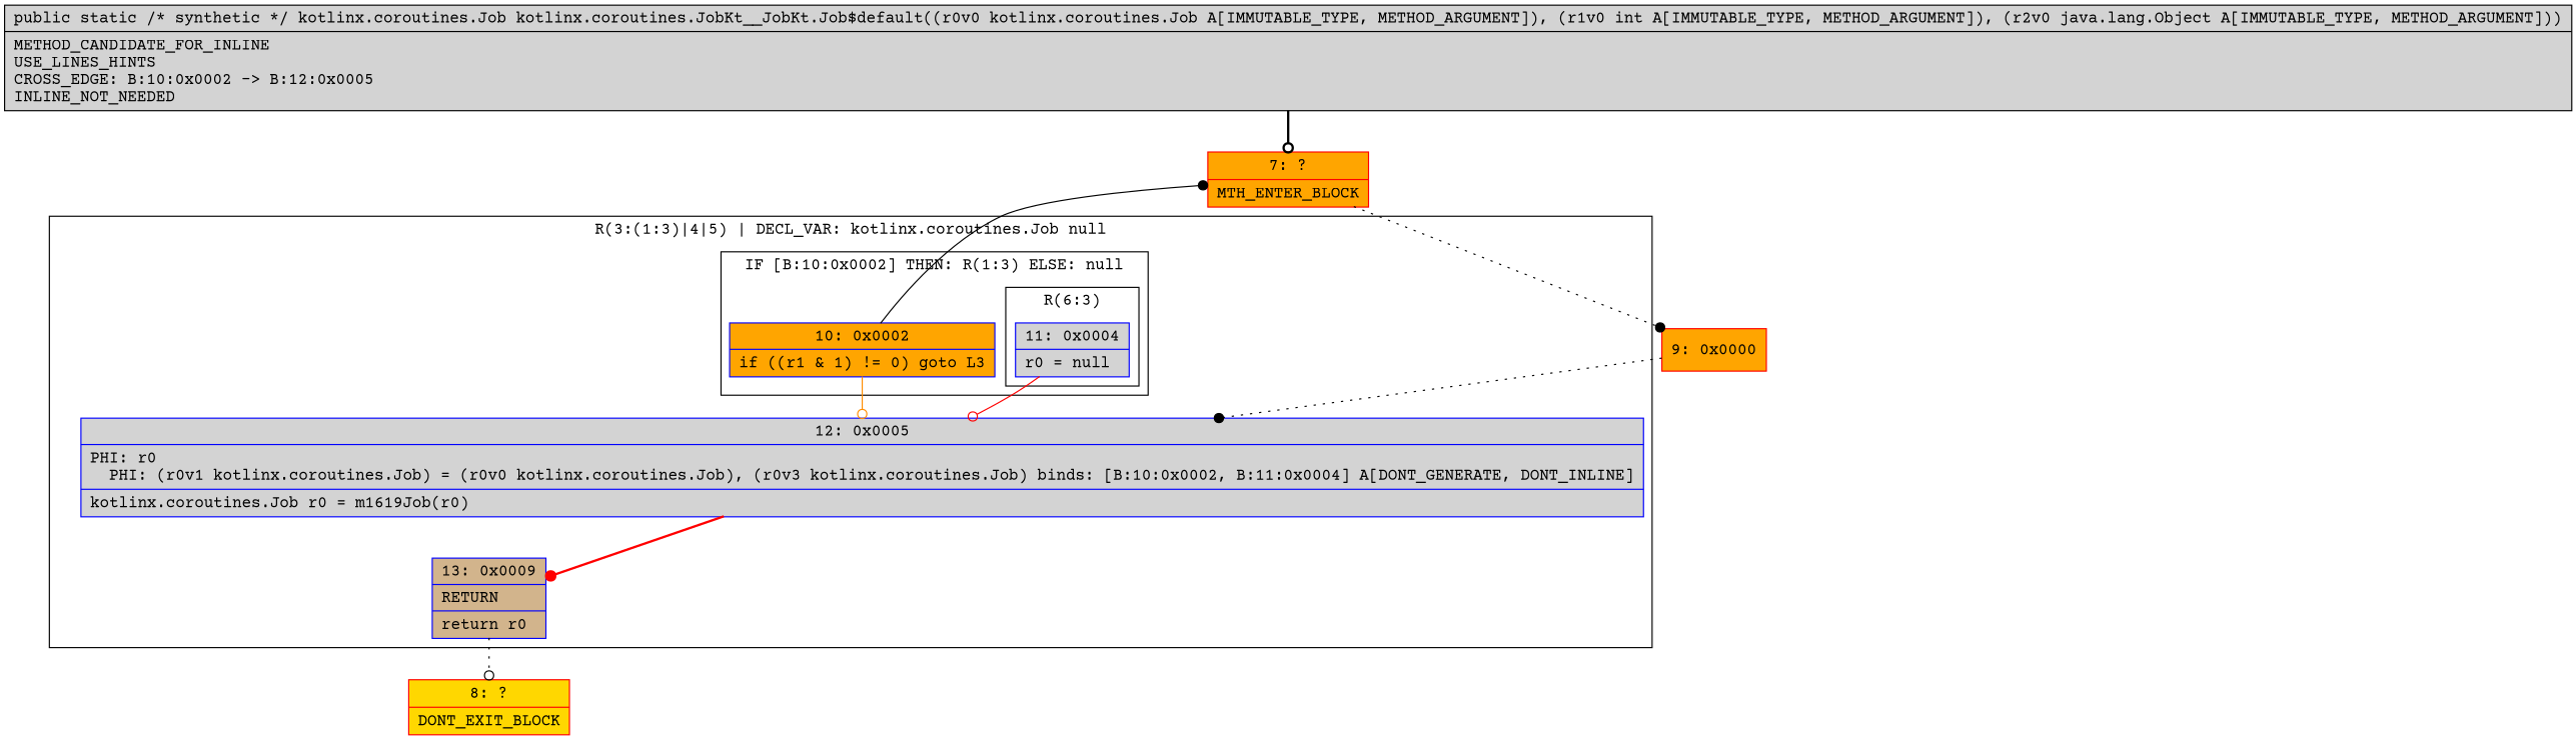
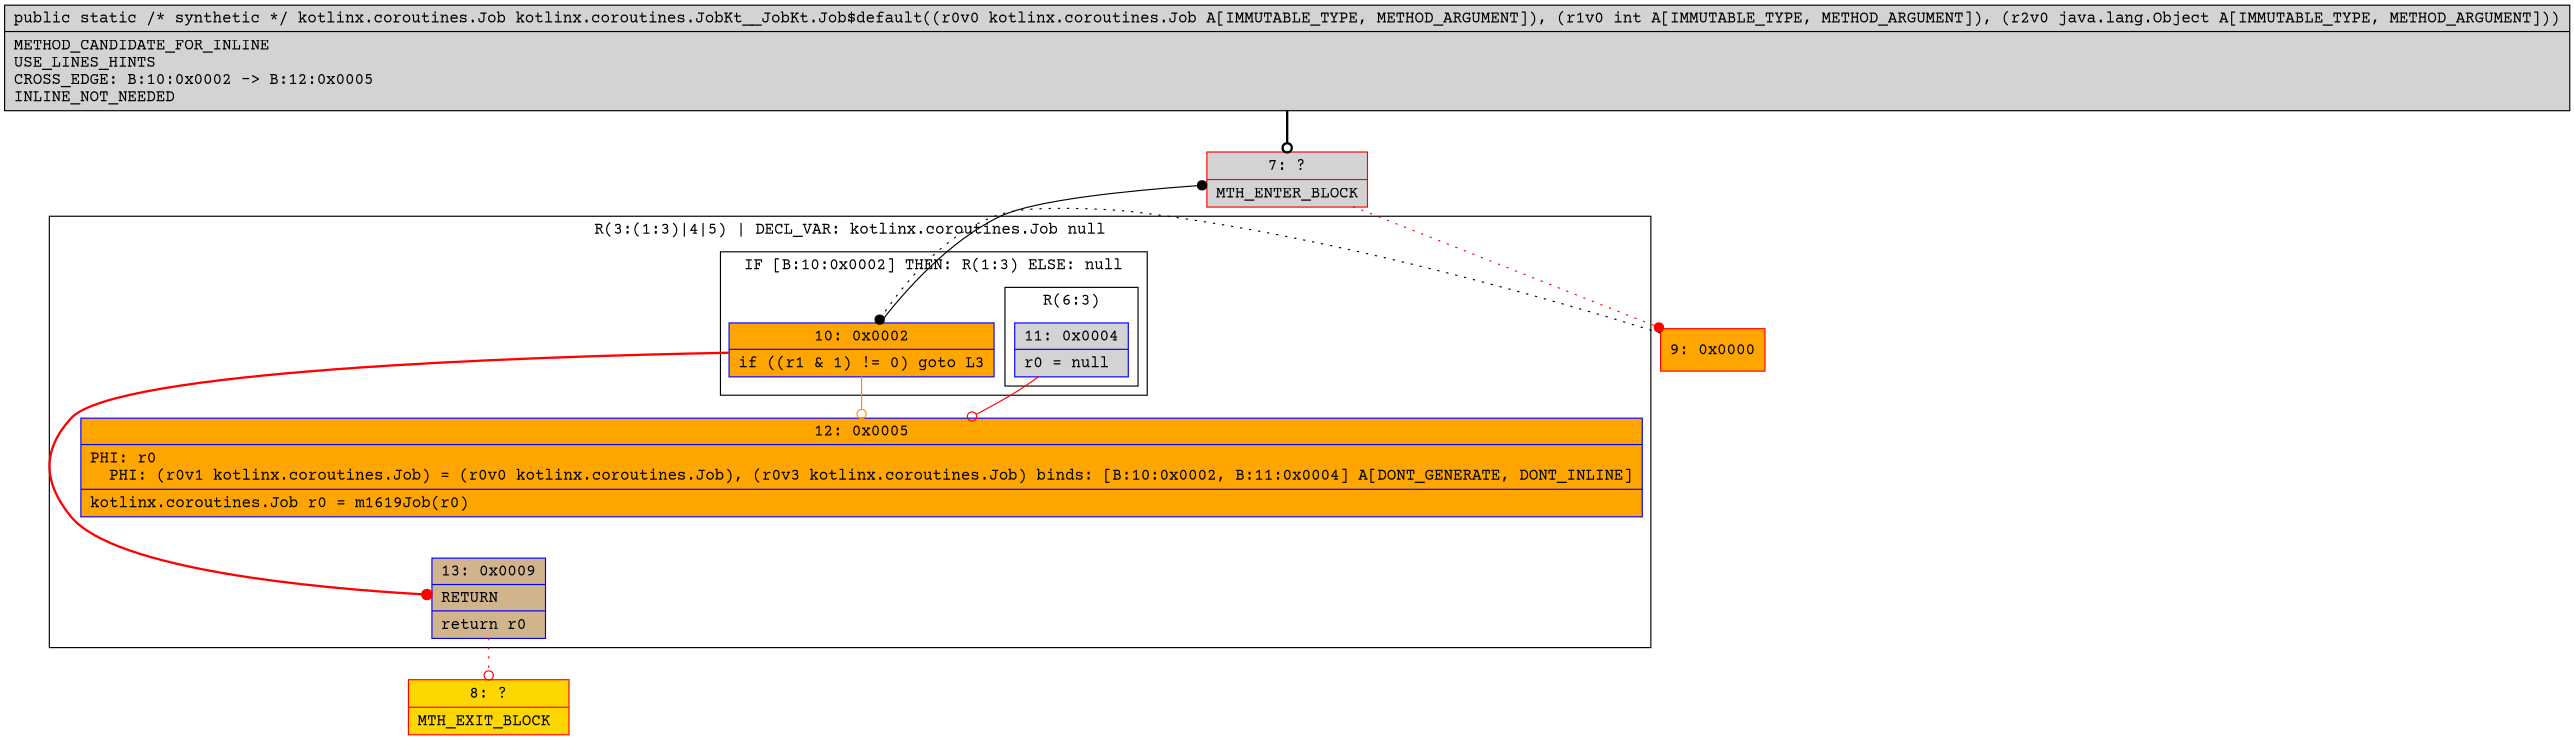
  digraph {
    fontname="Courier Prime"
    node [color=blue fillcolor=orange fontname="Courier Prime" shape=record style=filled]
    edge [arrowhead=odot color=red fontname="Courier Prime" style=solid]
    n1 [fillcolor=lightgrey label="{11\:\ 0x0004|r0 = null\l}"]
    n2 [label="{10\:\ 0x0002|if ((r1 & 1) != 0) goto L3\l}"]
-   n3 [fillcolor=lightgrey label="{12\:\ 0x0005|PHI: r0 \l  PHI: (r0v1 kotlinx.coroutines.Job) = (r0v0 kotlinx.coroutines.Job), (r0v3 kotlinx.coroutines.Job) binds: [B:10:0x0002, B:11:0x0004] A[DONT_GENERATE, DONT_INLINE]\l|kotlinx.coroutines.Job r0 = m1619Job(r0)\l}"]
+   n3 [label="{12\:\ 0x0005|PHI: r0 \l  PHI: (r0v1 kotlinx.coroutines.Job) = (r0v0 kotlinx.coroutines.Job), (r0v3 kotlinx.coroutines.Job) binds: [B:10:0x0002, B:11:0x0004] A[DONT_GENERATE, DONT_INLINE]\l|kotlinx.coroutines.Job r0 = m1619Job(r0)\l}"]
    n4 [fillcolor=tan label="{13\:\ 0x0009|RETURN\l|return r0\l}"]
-   n5 [color=red label="{7\:\ ?|MTH_ENTER_BLOCK\l}"]
-   n6 [color=red fillcolor=gold label="{8\:\ ?|DONT_EXIT_BLOCK\l}"]
+   n5 [color=red fillcolor=lightgrey label="{7\:\ ?|MTH_ENTER_BLOCK\l}"]
+   n6 [color=red fillcolor=gold label="{8\:\ ?|MTH_EXIT_BLOCK\l}"]
    n7 [color=red label="{9\:\ 0x0000}"]
    n8 [fillcolor=lightgrey label="{public static \/* synthetic *\/ kotlinx.coroutines.Job kotlinx.coroutines.JobKt__JobKt.Job$default((r0v0 kotlinx.coroutines.Job A[IMMUTABLE_TYPE, METHOD_ARGUMENT]), (r1v0 int A[IMMUTABLE_TYPE, METHOD_ARGUMENT]), (r2v0 java.lang.Object A[IMMUTABLE_TYPE, METHOD_ARGUMENT]))  | METHOD_CANDIDATE_FOR_INLINE\lUSE_LINES_HINTS\lCROSS_EDGE: B:10:0x0002 \-\> B:12:0x0005\lINLINE_NOT_NEEDED\l}" color=""]
    subgraph cluster_1 {
      label="R(3:(1:3)|4|5) | DECL_VAR: kotlinx.coroutines.Job null\l"
      n3
      n4
      subgraph cluster_2 {
        label="IF [B:10:0x0002] THEN: R(1:3) ELSE: null"
        n2
        subgraph cluster_3 {
          label="R(6:3)"
          n1
        }
      }
    }
    n1 -> n3
    n2 -> n3 [color=darkorange]
    n2 -> n5 [arrowhead=dot color=black]
-   n3 -> n4 [arrowhead=dot style=bold]
-   n4 -> n6 [color=black style=dotted]
-   n5 -> n7 [arrowhead=dot color=black style=dotted]
-   n7 -> n3 [arrowhead=dot color=black style=dotted]
+   n2 -> n4 [arrowhead=dot style=bold]
+   n4 -> n6 [style=dotted]
+   n5 -> n7 [arrowhead=dot style=dotted]
+   n7 -> n2 [arrowhead=dot color=black style=dotted]
    n8 -> n5 [color=black style=bold]
  }
